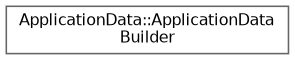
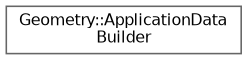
  digraph {
    rankdir=LR
-   n1 [color=grey40 fillcolor=white fontname=Helvetica fontsize=10 height=0.2 label="ApplicationData::ApplicationData\lBuilder" shape=box style=filled width=0.4]
+   n1 [color=grey40 fillcolor=white fontname=Helvetica fontsize=10 height=0.2 label="Geometry::ApplicationData\lBuilder" shape=box style=filled width=0.4]
  }
